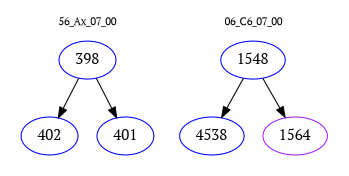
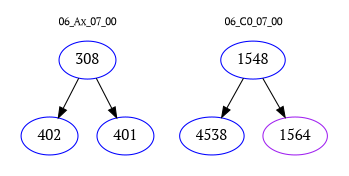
  digraph {
    fontname="PT Serif"
    node [color=blue fontname="PT Serif"]
    edge [color=black fontname="PT Serif"]
-   n1 [label=398]
+   n1 [label=308]
    n2 [label=402]
    n3 [label=401]
    n4 [label=1548]
    n5 [label=4538]
    n6 [color=purple label=1564]
    subgraph cluster_1 {
      color=white
      fontsize=10
-     label="56_Ax_07_00"
+     label="06_Ax_07_00"
      n1
      n2
      n3
    }
    subgraph cluster_2 {
      color=white
      fontsize=10
-     label="06_C6_07_00"
+     label="06_C0_07_00"
      n4
      n5
      n6
    }
    n1 -> n2
    n1 -> n3
    n4 -> n5
    n4 -> n6
  }
